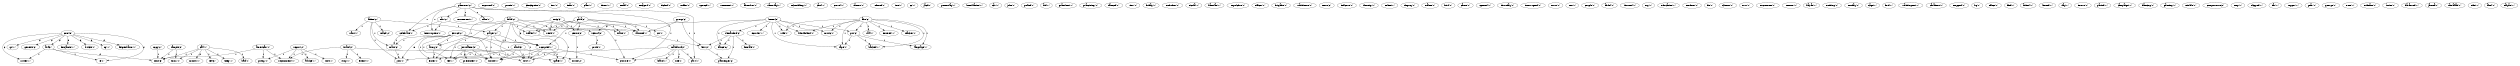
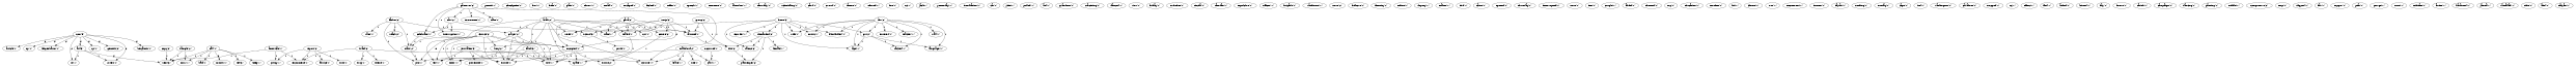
  digraph {
    n1 [label="com(5)"]
    n2 [label="arf(3)"]
    n3 [label="benjamin(1)"]
    n4 [label="article(1)"]
    n5 [label="op(1)"]
    n6 [label="feigenbaum(1)"]
    n7 [label="re(1)"]
    n8 [label="writes(1)"]
    n9 [label="qu(1)"]
    n10 [label="genesis(2)"]
    n11 [label="sent(3)"]
    n12 [label="home(3)"]
    n13 [label="demanded(2)"]
    n14 [label="dance(6)"]
    n15 [label="recorder(1)"]
    n16 [label="wife(1)"]
    n17 [label="music(1)"]
    n18 [label="school(3)"]
    n19 [label="blindfolded(1)"]
    n20 [label="put(2)"]
    n21 [label="tape(1)"]
    n22 [label="female(1)"]
    n23 [label="kiss(2)"]
    n24 [label="passenger(2)"]
    n25 [label="youth(1)"]
    n26 [label="backed(1)"]
    n27 [label="language(1)"]
    n28 [label="occurred(1)"]
    n29 [label="younis(1)"]
    n30 [label="checkpoint(1)"]
    n31 [label="church(2)"]
    n32 [label="army(2)"]
    n33 [label="occupied(1)"]
    n34 [label="mass(2)"]
    n35 [label="enter(1)"]
    n36 [label="join(1)"]
    n37 [label="issued(1)"]
    n38 [label="led(1)"]
    n39 [label="told(1)"]
    n40 [label="closure(4)"]
    n41 [label="spate(1)"]
    n42 [label="btw(1)"]
    n43 [label="beat(1)"]
    n44 [label="plan(1)"]
    n45 [label="threw(1)"]
    n46 [label="email(1)"]
    n47 [label="escaped(1)"]
    n48 [label="copy(2)"]
    n49 [label="sample(2)"]
    n50 [label="know(1)"]
    n51 [label="kicked(1)"]
    n52 [label="american(1)"]
    n53 [label="policy(1)"]
    n54 [label="recommend(1)"]
    n55 [label="suffer(1)"]
    n56 [label="speech(1)"]
    n57 [label="someone(1)"]
    n58 [label="absorber(1)"]
    n59 [label="saturday(1)"]
    n60 [label="gaza(2)"]
    n61 [label="cut(1)"]
    n62 [label="state(1)"]
    n63 [label="sealed(1)"]
    n64 [label="week(1)"]
    n65 [label="centre(2)"]
    n66 [label="taunted(1)"]
    n67 [label="house(2)"]
    n68 [label="schmidling(1)"]
    n69 [label="arab(2)"]
    n70 [label="prayer(2)"]
    n71 [label="abu(2)"]
    n72 [label="wall(1)"]
    n73 [label="entered(1)"]
    n74 [label="teacher(1)"]
    n75 [label="card(1)"]
    n76 [label="crowd(1)"]
    n77 [label="zamno(1)"]
    n78 [label="refused(1)"]
    n79 [label="report(2)"]
    n80 [label="advice(1)"]
    n81 [label="took(1)"]
    n82 [label="line(1)"]
    n83 [label="cc(1)"]
    n84 [label="jack(1)"]
    n85 [label="yesterday(1)"]
    n86 [label="passover(2)"]
    n87 [label="saw(2)"]
    n88 [label="movement(1)"]
    n89 [label="take(1)"]
    n90 [label="celebrate(1)"]
    n91 [label="part(1)"]
    n92 [label="interruption(1)"]
    n93 [label="humiliation(1)"]
    n94 [label="car(1)"]
    n95 [label="joke(1)"]
    n96 [label="pulled(1)"]
    n97 [label="aol(1)"]
    n98 [label="grandson(1)"]
    n99 [label="practising(1)"]
    n100 [label="danced(1)"]
    n101 [label="view(1)"]
    n102 [label="friday(1)"]
    n103 [label="orthodox(1)"]
    n104 [label="nicola(1)"]
    n105 [label="hamdan(1)"]
    n106 [label="sepulchre(1)"]
    n107 [label="call(1)"]
    n108 [label="barf(1)"]
    n109 [label="month(1)"]
    n110 [label="tell(3)"]
    n111 [label="keep(1)"]
    n112 [label="officer(1)"]
    n113 [label="brigade(1)"]
    n114 [label="washinton(1)"]
    n115 [label="news(2)"]
    n116 [label="father(2)"]
    n117 [label="reach(2)"]
    n118 [label="want(1)"]
    n119 [label="bellcore(1)"]
    n120 [label="identity(1)"]
    n121 [label="strip(3)"]
    n122 [label="online(1)"]
    n123 [label="deputy(1)"]
    n124 [label="makes(1)"]
    n125 [label="bird(1)"]
    n126 [label="came(1)"]
    n127 [label="opened(1)"]
    n128 [label="thursday(1)"]
    n129 [label="interrupted(1)"]
    n130 [label="town(1)"]
    n131 [label="ben(1)"]
    n132 [label="couple(1)"]
    n133 [label="abdel(1)"]
    n134 [label="makhlouf(2)"]
    n135 [label="leave(1)"]
    n136 [label="see(1)"]
    n137 [label="shouted(1)"]
    n138 [label="israel(2)"]
    n139 [label="friend(1)"]
    n140 [label="drop(1)"]
    n141 [label="org(1)"]
    n142 [label="education(1)"]
    n143 [label="moslem(1)"]
    n144 [label="hit(1)"]
    n145 [label="clinton(1)"]
    n146 [label="srur(1)"]
    n147 [label="excrement(1)"]
    n148 [label="bottom(1)"]
    n149 [label="hajras(1)"]
    n150 [label="nothing(1)"]
    n151 [label="sunday(1)"]
    n152 [label="cage(1)"]
    n153 [label="bank(3)"]
    n154 [label="fool(1)"]
    n155 [label="washington(1)"]
    n156 [label="parakeet(1)"]
    n157 [label="stopped(1)"]
    n158 [label="hq(1)"]
    n159 [label="effect(1)"]
    n160 [label="fled(1)"]
    n161 [label="jerusalem(3)"]
    n162 [label="prevented(1)"]
    n163 [label="asked(1)"]
    n164 [label="kissed(1)"]
    n165 [label="day(1)"]
    n166 [label="knows(1)"]
    n167 [label="parish(1)"]
    n168 [label="campaign(1)"]
    n169 [label="dancing(1)"]
    n170 [label="passing(1)"]
    n171 [label="middle(1)"]
    n172 [label="compuserve(2)"]
    n173 [label="stop(1)"]
    n174 [label="slipped(1)"]
    n175 [label="bar(1)"]
    n176 [label="group(2)"]
    n177 [label="supper(1)"]
    n178 [label="year(1)"]
    n179 [label="george(1)"]
    n180 [label="trust(1)"]
    n181 [label="mideast(1)"]
    n182 [label="azzim(1)"]
    n183 [label="harassed(1)"]
    n184 [label="jamea(1)"]
    n185 [label="ramallah(1)"]
    n186 [label="side(1)"]
    n187 [label="akel(1)"]
    n188 [label="ealyan(1)"]
    n1 -> n2 [label=2]
    n1 -> n3 [label=2]
    n1 -> n4 [label=2]
    n1 -> n5 [label=2]
    n1 -> n6 [label=2]
    n1 -> n7 [label=2]
    n1 -> n8 [label=2]
    n1 -> n9 [label=2]
    n1 -> n10 [label=2]
    n2 -> n7 [label=1]
    n2 -> n8 [label=1]
    n2 -> n11 [label=2]
    n12 -> n13 [label=1]
    n12 -> n14 [label=1]
    n12 -> n15 [label=1]
    n12 -> n16 [label=1]
    n12 -> n17 [label=1]
    n12 -> n18 [label=2]
    n12 -> n19 [label=1]
    n12 -> n20 [label=1]
    n12 -> n21 [label=1]
    n13 -> n14 [label=1]
    n13 -> n22 [label=1]
    n13 -> n23 [label=1]
    n13 -> n24 [label=1]
    n18 -> n25 [label=1]
    n20 -> n21 [label=1]
    n20 -> n26 [label=1]
    n20 -> n27 [label=1]
    n23 -> n24 [label=1]
    n31 -> n32 [label=1]
    n31 -> n33 [label=1]
    n31 -> n34 [label=1]
    n31 -> n35 [label=1]
    n31 -> n36 [label=8]
    n31 -> n37 [label=1]
    n31 -> n38 [label=1]
    n31 -> n39 [label=1]
    n32 -> n35 [label=1]
    n32 -> n37 [label=1]
    n33 -> n35 [label=1]
    n33 -> n37 [label=1]
    n33 -> n39 [label=1]
    n33 -> n40 [label=1]
    n33 -> n41 [label=1]
    n34 -> n36 [label=1]
    n48 -> n11 [label=1]
    n49 -> n11 [label=1]
    n49 -> n50 [label=1]
    n52 -> n11 [label=1]
    n52 -> n53 [label=1]
    n52 -> n54 [label=1]
    n60 -> n33 [label=1]
    n60 -> n61 [label=1]
    n60 -> n62 [label=1]
    n60 -> n63 [label=1]
    n60 -> n64 [label=1]
    n60 -> n65 [label=1]
    n60 -> n66 [label=1]
    n63 -> n41 [label=1]
    n65 -> n67 [label=1]
    n66 -> n23 [label=1]
    n69 -> n32 [label=1]
    n69 -> n37 [label=1]
    n69 -> n38 [label=1]
    n69 -> n39 [label=1]
    n69 -> n40 [label=1]
+   n69 -> n62 [label=1]
    n69 -> n63 [label=1]
    n69 -> n64 [label=1]
    n69 -> n66 [label=1]
    n69 -> n70 [label=1]
    n70 -> n33 [label=1]
    n70 -> n35 [label=1]
    n70 -> n37 [label=1]
    n70 -> n39 [label=1]
    n71 -> n16 [label=1]
    n71 -> n17 [label=1]
    n71 -> n19 [label=1]
    n71 -> n20 [label=1]
    n71 -> n21 [label=1]
    n71 -> n26 [label=1]
    n71 -> n27 [label=1]
    n71 -> n72 [label=1]
    n71 -> n73 [label=1]
    n71 -> n74 [label=1]
    n79 -> n53 [label=1]
    n79 -> n54 [label=1]
    n79 -> n80 [label=1]
    n79 -> n81 [label=1]
    n86 -> n40 [label=1]
    n86 -> n87 [label=1]
    n86 -> n88 [label=1]
    n86 -> n89 [label=1]
    n86 -> n90 [label=1]
-   n86 -> n91 [label=1]
+   n28 -> n91 [label=1]
    n86 -> n92 [label=1]
    n87 -> n18 [label=1]
    n87 -> n90 [label=1]
    n87 -> n92 [label=1]
    n90 -> n34 [label=1]
    n107 -> n11 [label=1]
    n107 -> n50 [label=1]
    n107 -> n108 [label=1]
    n107 -> n109 [label=2]
    n107 -> n110 [label=1]
    n107 -> n111 [label=1]
    n116 -> n34 [label=1]
    n116 -> n36 [label=1]
    n116 -> n70 [label=1]
    n116 -> n117 [label=1]
    n116 -> n118 [label=1]
    n121 -> n33 [label=2]
    n121 -> n62 [label=1]
    n121 -> n63 [label=1]
    n121 -> n64 [label=1]
    n121 -> n65 [label=1]
    n121 -> n66 [label=1]
    n134 -> n36 [label=1]
    n134 -> n40 [label=1]
    n134 -> n91 [label=1]
    n134 -> n135 [label=1]
    n134 -> n136 [label=1]
    n138 -> n41 [label=1]
    n138 -> n54 [label=1]
    n138 -> n139 [label=1]
    n138 -> n140 [label=1]
    n153 -> n37 [label=1]
    n153 -> n38 [label=1]
    n153 -> n39 [label=1]
    n153 -> n67 [label=1]
    n161 -> n37 [label=1]
    n161 -> n38 [label=1]
    n161 -> n39 [label=1]
    n161 -> n162 [label=2]
    n176 -> n23 [label=1]
    n176 -> n66 [label=1]
  }
